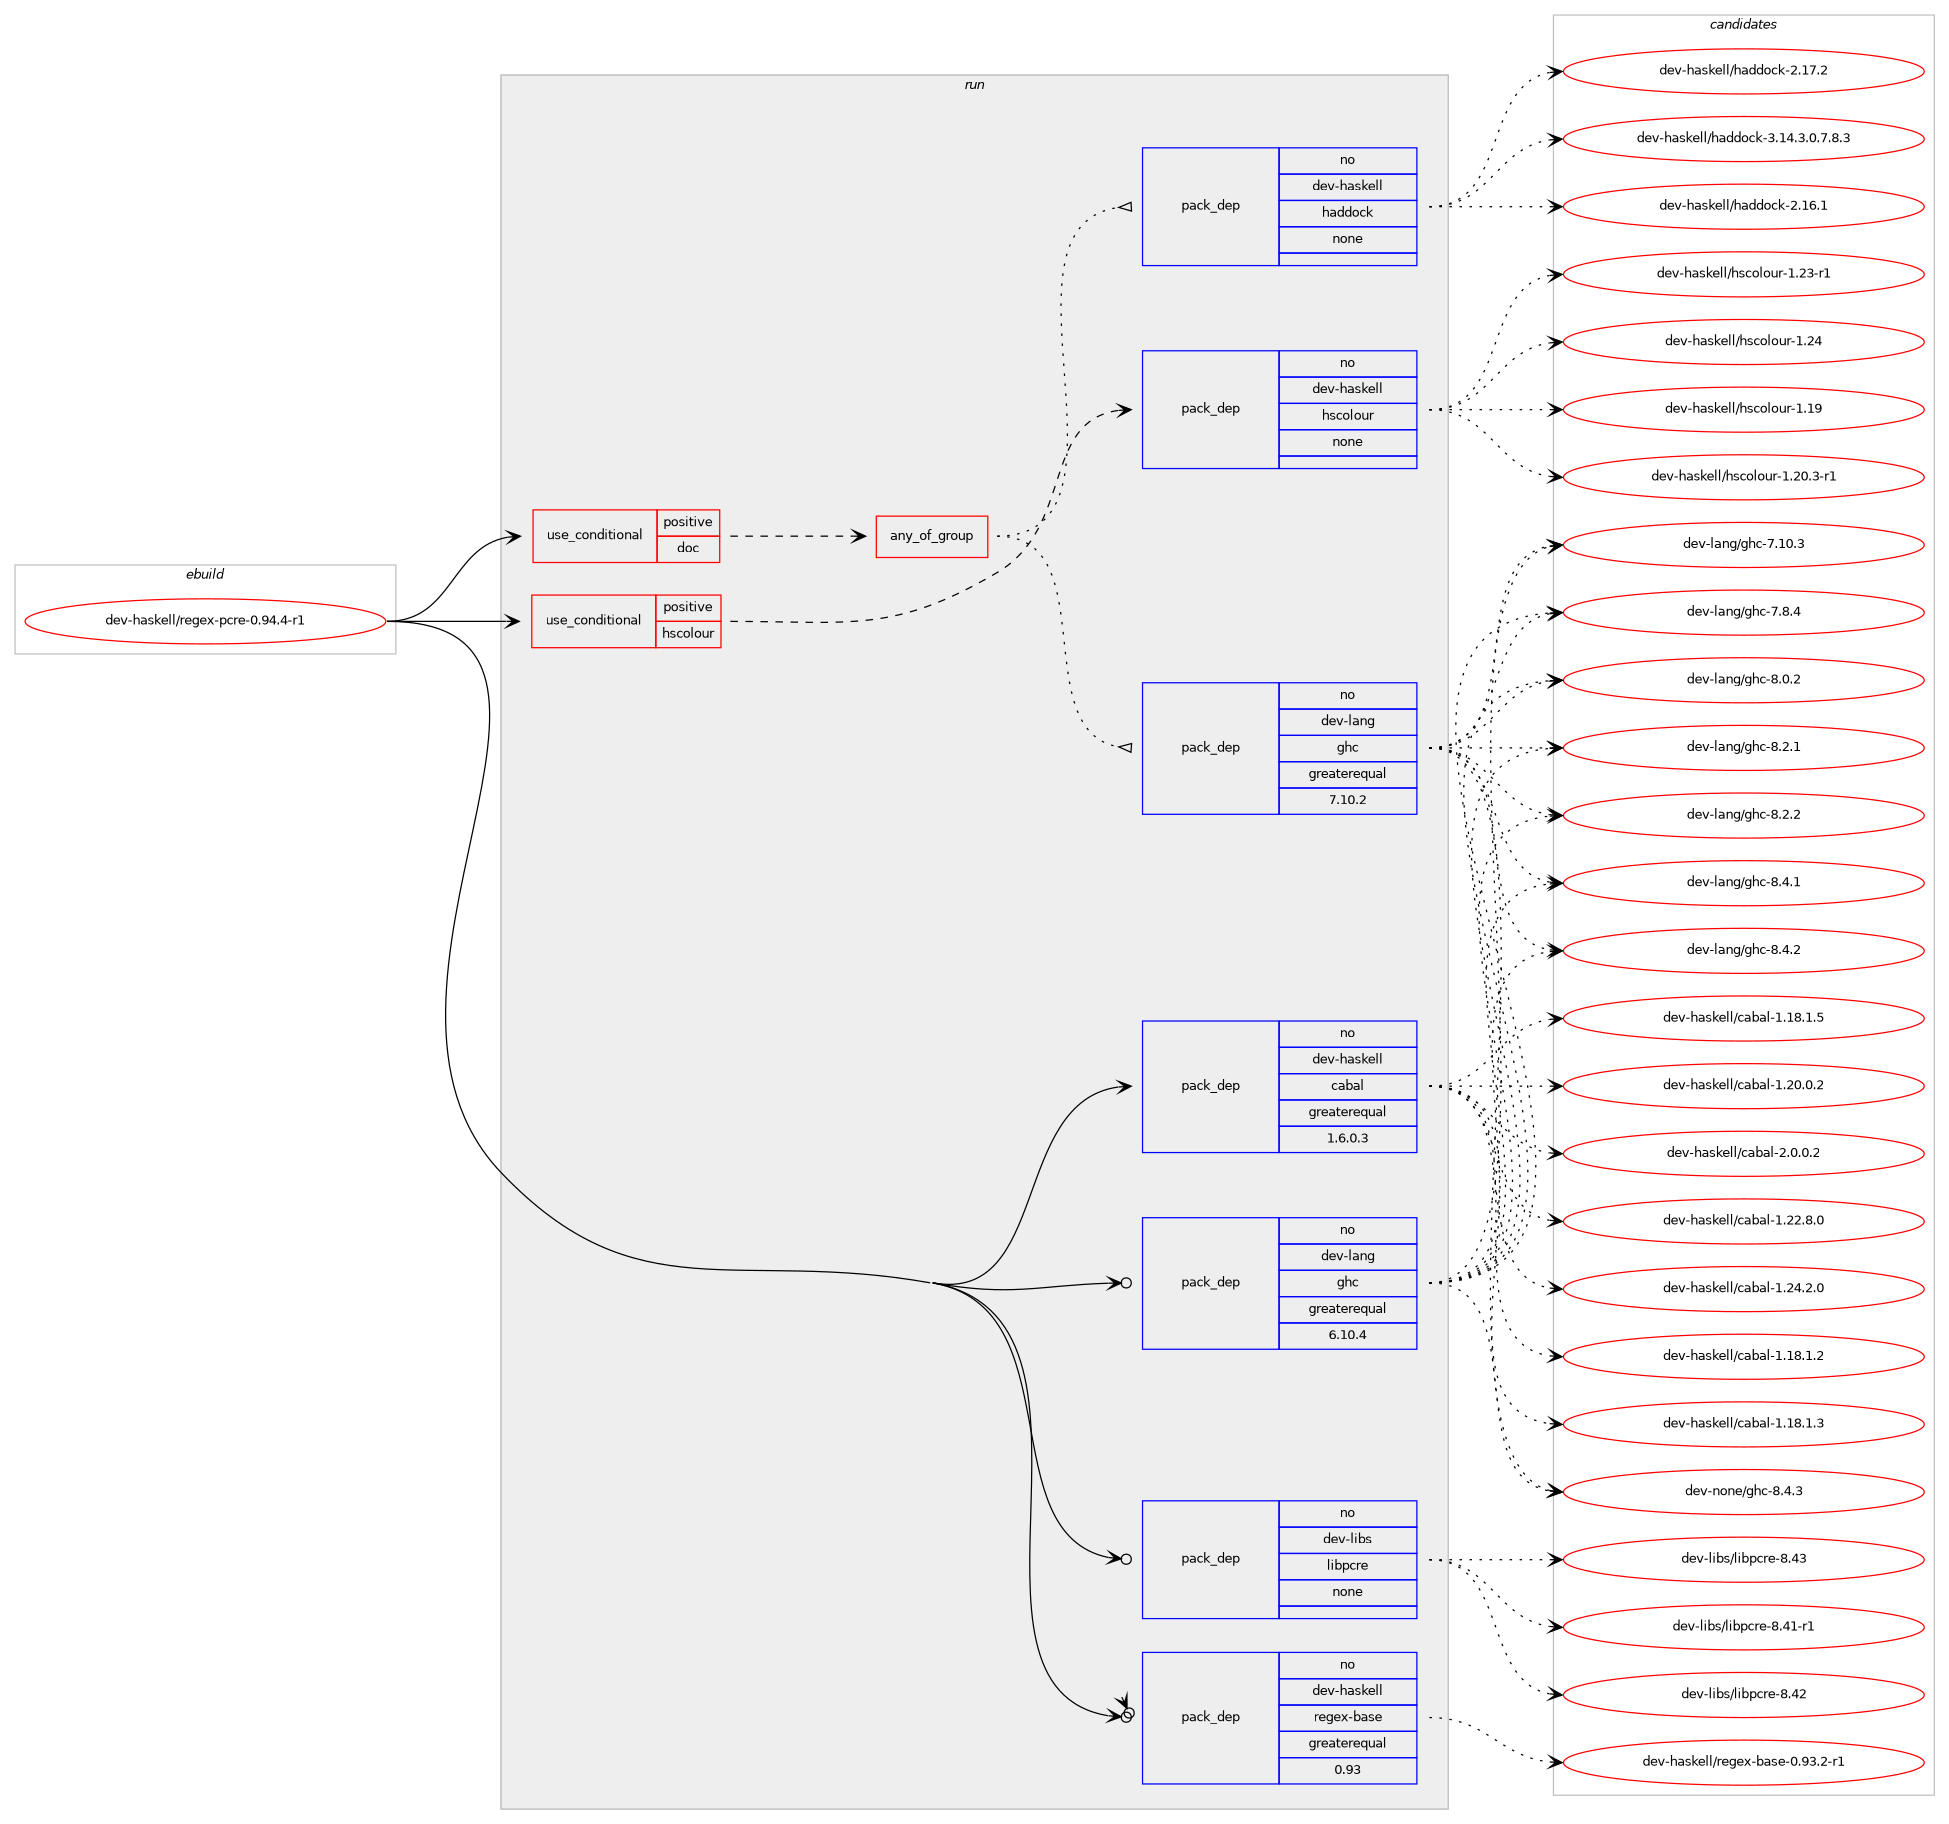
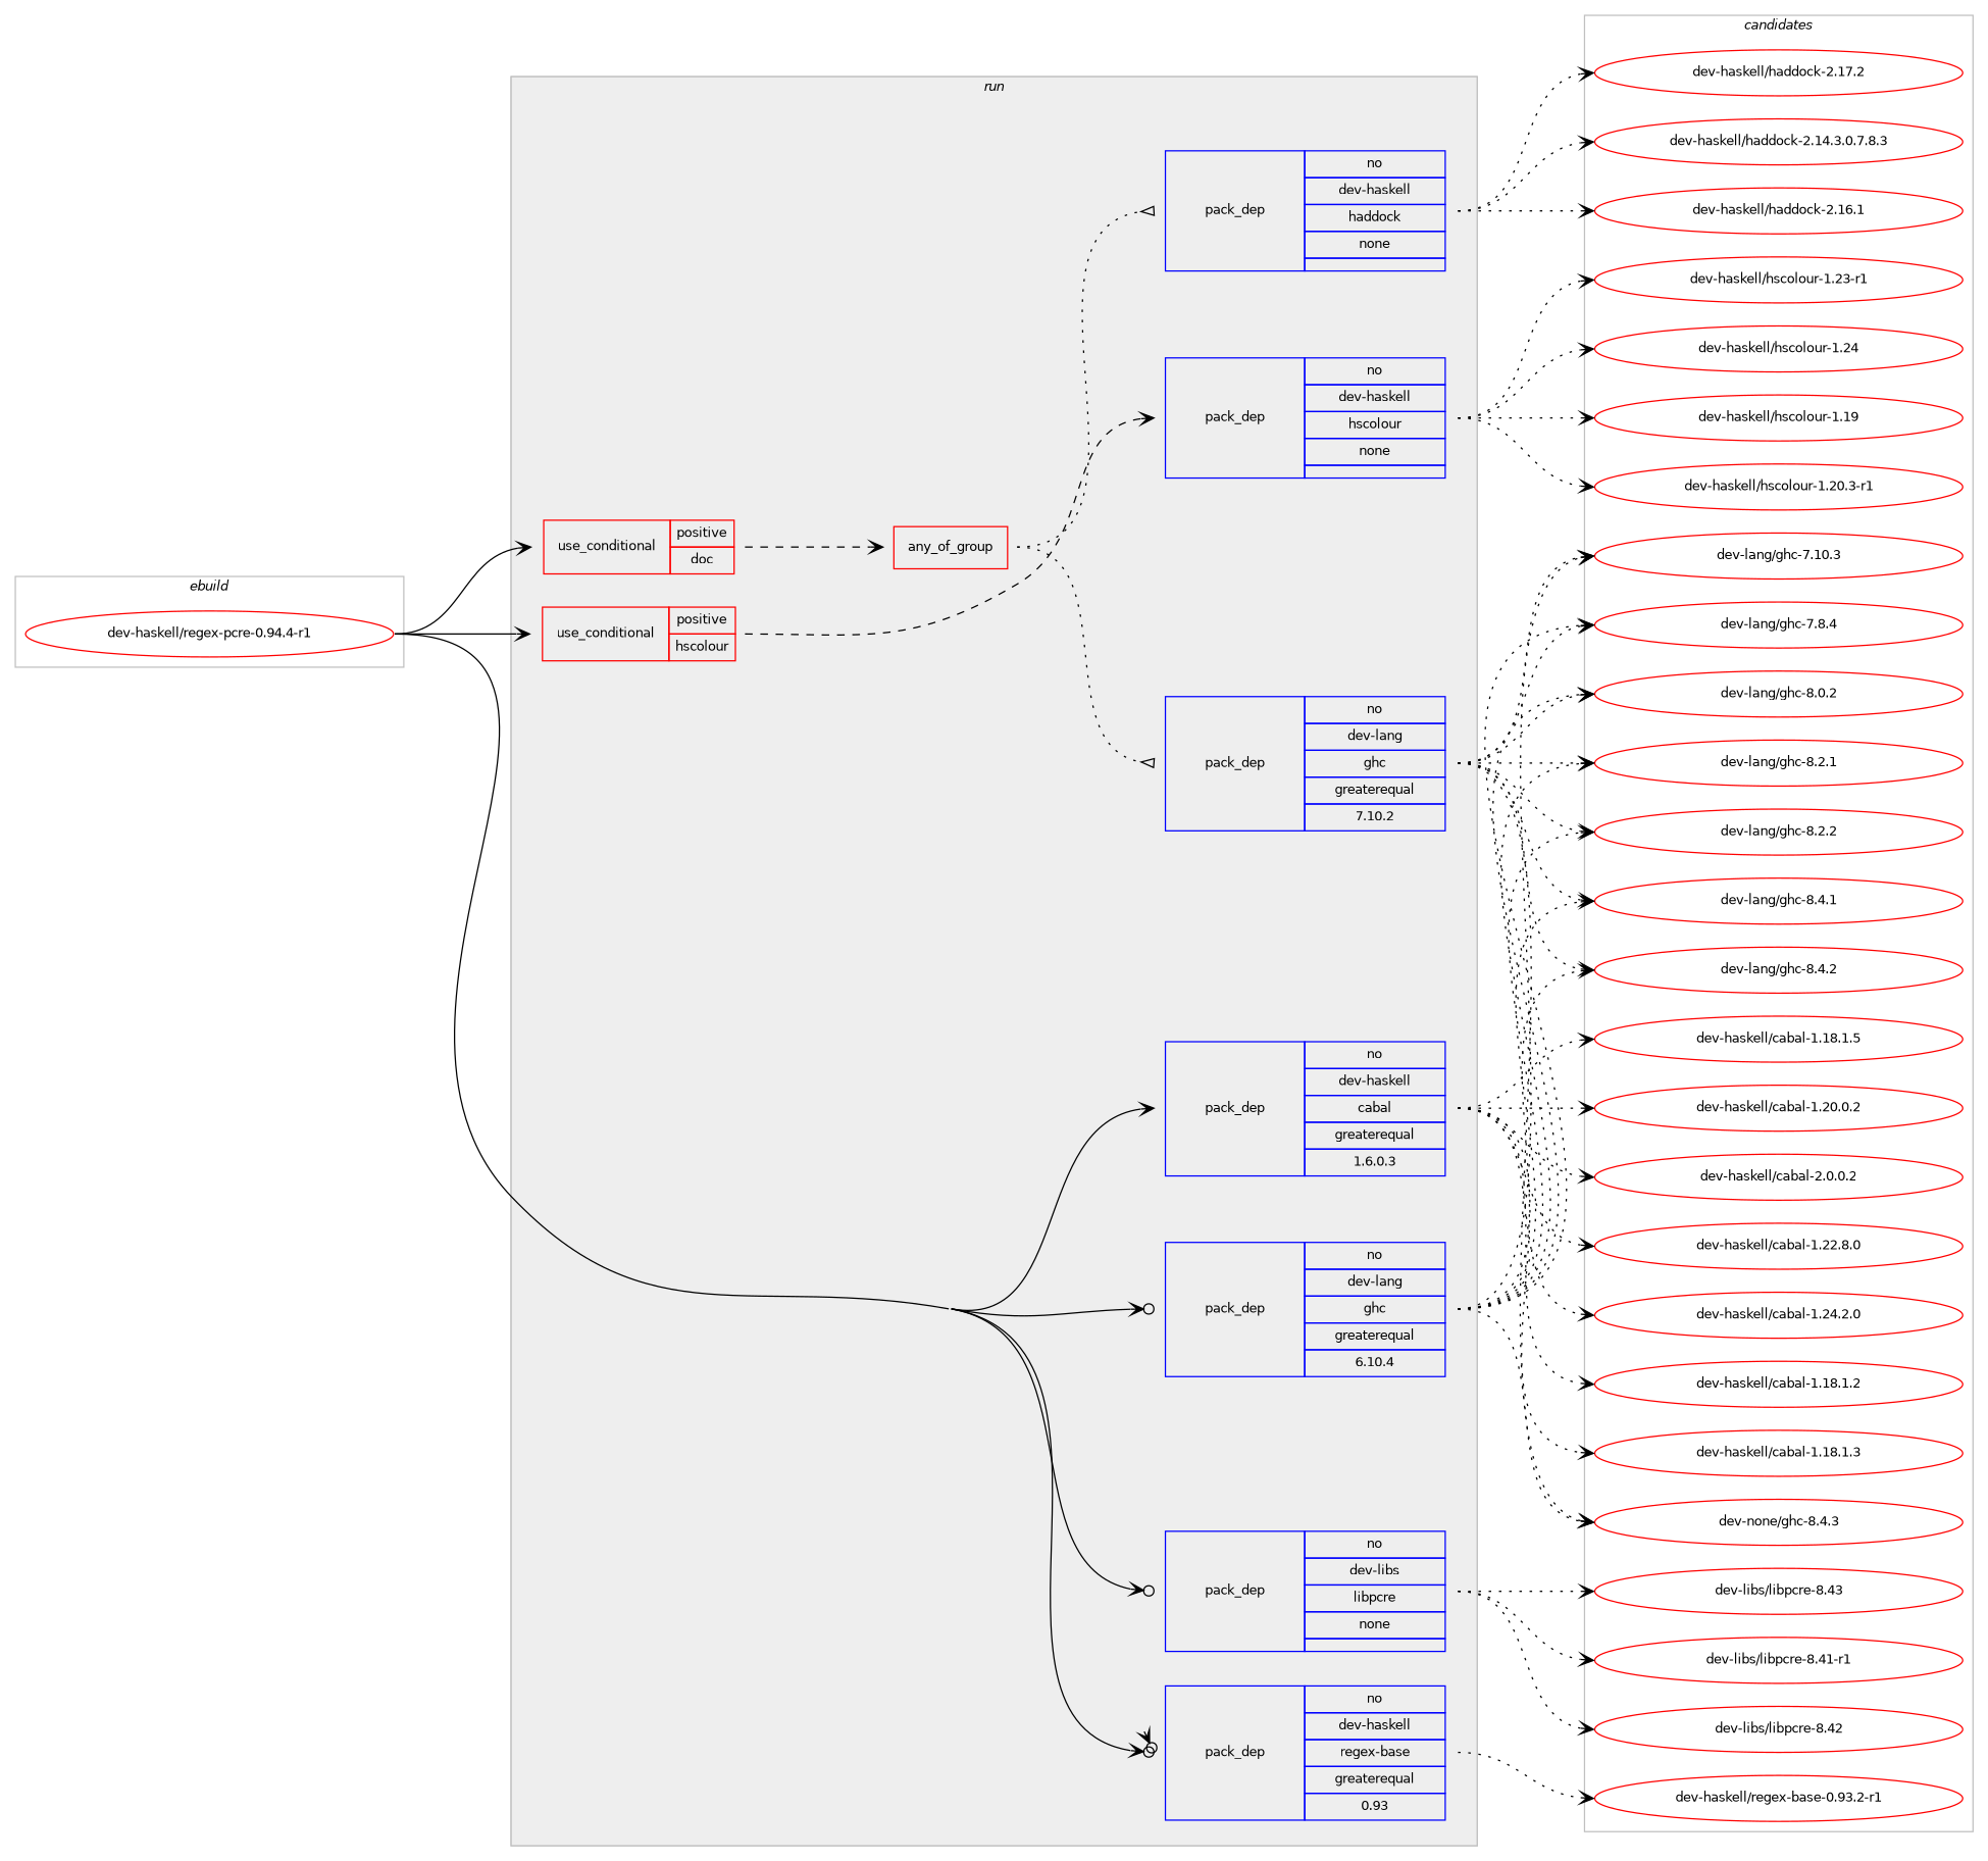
  digraph {
    compound=true
    concentrate=true
    fontname=Helvetica
    fontsize=10
    newrank=true
    rankdir=LR
    ranksep=1.5
    node [color=red fontname=Helvetica fontsize=10]
    edge [arrowhead=vee headport=w style=dotted tailport=e weight=100]
    n1 [label="dev-haskell/regex-pcre-0.94.4-r1" width=4]
    n2 [color=blue label=<<TABLE BORDER="0" CELLBORDER="1" CELLSPACING="0" CELLPADDING="4" WIDTH="220"><TR><TD ROWSPAN="6" CELLPADDING="30">pack_dep</TD></TR><TR><TD WIDTH="110">no</TD></TR><TR><TD>dev-haskell</TD></TR><TR><TD>haddock</TD></TR><TR><TD>none</TD></TR><TR><TD></TD></TR></TABLE>> shape=none]
    n3 [color=blue label=<<TABLE BORDER="0" CELLBORDER="1" CELLSPACING="0" CELLPADDING="4" WIDTH="220"><TR><TD ROWSPAN="6" CELLPADDING="30">pack_dep</TD></TR><TR><TD WIDTH="110">no</TD></TR><TR><TD>dev-lang</TD></TR><TR><TD>ghc</TD></TR><TR><TD>greaterequal</TD></TR><TR><TD>7.10.2</TD></TR></TABLE>> shape=none]
    n4 [label=<<TABLE BORDER="0" CELLBORDER="1" CELLSPACING="0" CELLPADDING="4"><TR><TD CELLPADDING="10">any_of_group</TD></TR></TABLE>> shape=none]
    n5 [label=<<TABLE BORDER="0" CELLBORDER="1" CELLSPACING="0" CELLPADDING="4"><TR><TD ROWSPAN="3" CELLPADDING="10">use_conditional</TD></TR><TR><TD>positive</TD></TR><TR><TD>doc</TD></TR></TABLE>> shape=none]
    n6 [color=blue label=<<TABLE BORDER="0" CELLBORDER="1" CELLSPACING="0" CELLPADDING="4" WIDTH="220"><TR><TD ROWSPAN="6" CELLPADDING="30">pack_dep</TD></TR><TR><TD WIDTH="110">no</TD></TR><TR><TD>dev-haskell</TD></TR><TR><TD>hscolour</TD></TR><TR><TD>none</TD></TR><TR><TD></TD></TR></TABLE>> shape=none]
    n7 [label=<<TABLE BORDER="0" CELLBORDER="1" CELLSPACING="0" CELLPADDING="4"><TR><TD ROWSPAN="3" CELLPADDING="10">use_conditional</TD></TR><TR><TD>positive</TD></TR><TR><TD>hscolour</TD></TR></TABLE>> shape=none]
    n8 [color=blue label=<<TABLE BORDER="0" CELLBORDER="1" CELLSPACING="0" CELLPADDING="4" WIDTH="220"><TR><TD ROWSPAN="6" CELLPADDING="30">pack_dep</TD></TR><TR><TD WIDTH="110">no</TD></TR><TR><TD>dev-haskell</TD></TR><TR><TD>cabal</TD></TR><TR><TD>greaterequal</TD></TR><TR><TD>1.6.0.3</TD></TR></TABLE>> shape=none]
    n9 [color=blue label=<<TABLE BORDER="0" CELLBORDER="1" CELLSPACING="0" CELLPADDING="4" WIDTH="220"><TR><TD ROWSPAN="6" CELLPADDING="30">pack_dep</TD></TR><TR><TD WIDTH="110">no</TD></TR><TR><TD>dev-haskell</TD></TR><TR><TD>regex-base</TD></TR><TR><TD>greaterequal</TD></TR><TR><TD>0.93</TD></TR></TABLE>> shape=none]
    n10 [color=blue label=<<TABLE BORDER="0" CELLBORDER="1" CELLSPACING="0" CELLPADDING="4" WIDTH="220"><TR><TD ROWSPAN="6" CELLPADDING="30">pack_dep</TD></TR><TR><TD WIDTH="110">no</TD></TR><TR><TD>dev-lang</TD></TR><TR><TD>ghc</TD></TR><TR><TD>greaterequal</TD></TR><TR><TD>6.10.4</TD></TR></TABLE>> shape=none]
    n11 [color=blue label=<<TABLE BORDER="0" CELLBORDER="1" CELLSPACING="0" CELLPADDING="4" WIDTH="220"><TR><TD ROWSPAN="6" CELLPADDING="30">pack_dep</TD></TR><TR><TD WIDTH="110">no</TD></TR><TR><TD>dev-libs</TD></TR><TR><TD>libpcre</TD></TR><TR><TD>none</TD></TR><TR><TD></TD></TR></TABLE>> shape=none]
-   n12 [label="dev-haskell/haddock-3.14.3.0.7.8.3" width=4]
+   n12 [label="dev-haskell/haddock-2.14.3.0.7.8.3" width=4]
    n13 [label="dev-haskell/haddock-2.16.1" width=4]
    n14 [label="dev-haskell/haddock-2.17.2" width=4]
    n15 [label="dev-lang/ghc-7.10.3" width=4]
    n16 [label="dev-lang/ghc-7.8.4" width=4]
    n17 [label="dev-lang/ghc-8.0.2" width=4]
    n18 [label="dev-lang/ghc-8.2.1" width=4]
    n19 [label="dev-lang/ghc-8.2.2" width=4]
    n20 [label="dev-lang/ghc-8.4.1" width=4]
    n21 [label="dev-lang/ghc-8.4.2" width=4]
    n22 [label="dev-none/ghc-8.4.3" width=4]
    n23 [label="dev-haskell/hscolour-1.19" width=4]
    n24 [label="dev-haskell/hscolour-1.20.3-r1" width=4]
    n25 [label="dev-haskell/hscolour-1.23-r1" width=4]
    n26 [label="dev-haskell/hscolour-1.24" width=4]
    n27 [label="dev-haskell/cabal-1.18.1.2" width=4]
    n28 [label="dev-haskell/cabal-1.18.1.3" width=4]
    n29 [label="dev-haskell/cabal-1.18.1.5" width=4]
    n30 [label="dev-haskell/cabal-1.20.0.2" width=4]
    n31 [label="dev-haskell/cabal-1.22.8.0" width=4]
    n32 [label="dev-haskell/cabal-1.24.2.0" width=4]
    n33 [label="dev-haskell/cabal-2.0.0.2" width=4]
    n34 [label="dev-haskell/regex-base-0.93.2-r1" width=4]
    n35 [label="dev-libs/libpcre-8.41-r1" width=4]
    n36 [label="dev-libs/libpcre-8.42" width=4]
    n37 [label="dev-libs/libpcre-8.43" width=4]
    subgraph cluster_1 {
      color=gray
      label=<<i>ebuild</i>>
      rank=same
      n1
    }
    subgraph cluster_2 {
      color=gray
      label=<<i>dependencies</i>>
      subgraph cluster_3 {
        color=gray
        fillcolor="#eeeeee"
        label=<<i>compile</i>>
        style=filled
        subgraph sub_4 {
          color=gray
          fillcolor="#eeeeee"
          label=<<i>compile</i>>
          style=filled
          n5
          subgraph sub_5 {
            color=gray
            fillcolor="#eeeeee"
            label=<<i>compile</i>>
            style=filled
            n4
            subgraph sub_6 {
              color=gray
              fillcolor="#eeeeee"
              label=<<i>compile</i>>
              style=filled
              n2
            }
            subgraph sub_7 {
              color=gray
              fillcolor="#eeeeee"
              label=<<i>compile</i>>
              style=filled
              n3
            }
          }
        }
        subgraph sub_8 {
          color=gray
          fillcolor="#eeeeee"
          label=<<i>compile</i>>
          style=filled
          n7
          subgraph sub_9 {
            color=gray
            fillcolor="#eeeeee"
            label=<<i>compile</i>>
            style=filled
            n6
          }
        }
        subgraph sub_10 {
          color=gray
          fillcolor="#eeeeee"
          label=<<i>compile</i>>
          style=filled
          n8
        }
      }
      subgraph cluster_11 {
        color=gray
        fillcolor="#eeeeee"
        label=<<i>compile and run</i>>
        style=filled
        subgraph sub_12 {
          color=gray
          fillcolor="#eeeeee"
          label=<<i>compile and run</i>>
          style=filled
          n9
        }
        subgraph sub_13 {
          color=gray
          fillcolor="#eeeeee"
          label=<<i>compile and run</i>>
          style=filled
          n10
        }
        subgraph sub_14 {
          color=gray
          fillcolor="#eeeeee"
          label=<<i>compile and run</i>>
          style=filled
          n11
        }
      }
      subgraph cluster_15 {
        color=gray
        fillcolor="#eeeeee"
        label=<<i>run</i>>
        style=filled
      }
    }
    subgraph cluster_16 {
      color=gray
      label=<<i>candidates</i>>
      rank=same
      subgraph sub_17 {
        color=black
        label=<<i>candidates</i>>
        nodesep=1
        rank=same
        n12
        n13
        n14
      }
      subgraph sub_18 {
        color=black
        label=<<i>candidates</i>>
        nodesep=1
        rank=same
        n15
        n16
        n17
        n18
        n19
        n20
        n21
        n22
      }
      subgraph sub_19 {
        color=black
        label=<<i>candidates</i>>
        nodesep=1
        rank=same
        n23
        n24
        n25
        n26
      }
      subgraph sub_20 {
        color=black
        label=<<i>candidates</i>>
        nodesep=1
        rank=same
        n27
        n28
        n29
        n30
        n31
        n32
        n33
      }
      subgraph sub_21 {
        color=black
        label=<<i>candidates</i>>
        nodesep=1
        rank=same
        n34
      }
      subgraph sub_22 {
        color=black
        label=<<i>candidates</i>>
        nodesep=1
        rank=same
        n15
        n16
        n17
        n18
        n19
        n20
        n21
        n22
      }
      subgraph sub_23 {
        color=black
        label=<<i>candidates</i>>
        nodesep=1
        rank=same
        n35
        n36
        n37
      }
    }
    n1 -> n5 [style=solid weight=20]
    n1 -> n7 [style=solid weight=20]
    n1 -> n8 [style=solid weight=20]
    n1 -> n9 [arrowhead=odotvee style=solid weight=20]
    n1 -> n10 [arrowhead=odotvee style=solid weight=20]
    n1 -> n11 [arrowhead=odotvee style=solid weight=20]
    n2 -> n12
    n2 -> n13
    n2 -> n14
    n3 -> n15
    n3 -> n16
    n3 -> n17
    n3 -> n18
    n3 -> n19
    n3 -> n20
    n3 -> n21
    n3 -> n22
    n4 -> n2 [arrowhead=oinv weight=20]
    n4 -> n3 [arrowhead=oinv weight=20]
    n5 -> n4 [style=dashed weight=20]
    n6 -> n23
    n6 -> n24
    n6 -> n25
    n6 -> n26
    n7 -> n6 [style=dashed weight=20]
    n8 -> n27
    n8 -> n28
    n8 -> n29
    n8 -> n30
    n8 -> n31
    n8 -> n32
    n8 -> n33
    n9 -> n34
    n10 -> n15
    n10 -> n16
    n10 -> n17
    n10 -> n18
    n10 -> n19
    n10 -> n20
    n10 -> n21
    n10 -> n22
    n11 -> n35
    n11 -> n36
    n11 -> n37
  }
